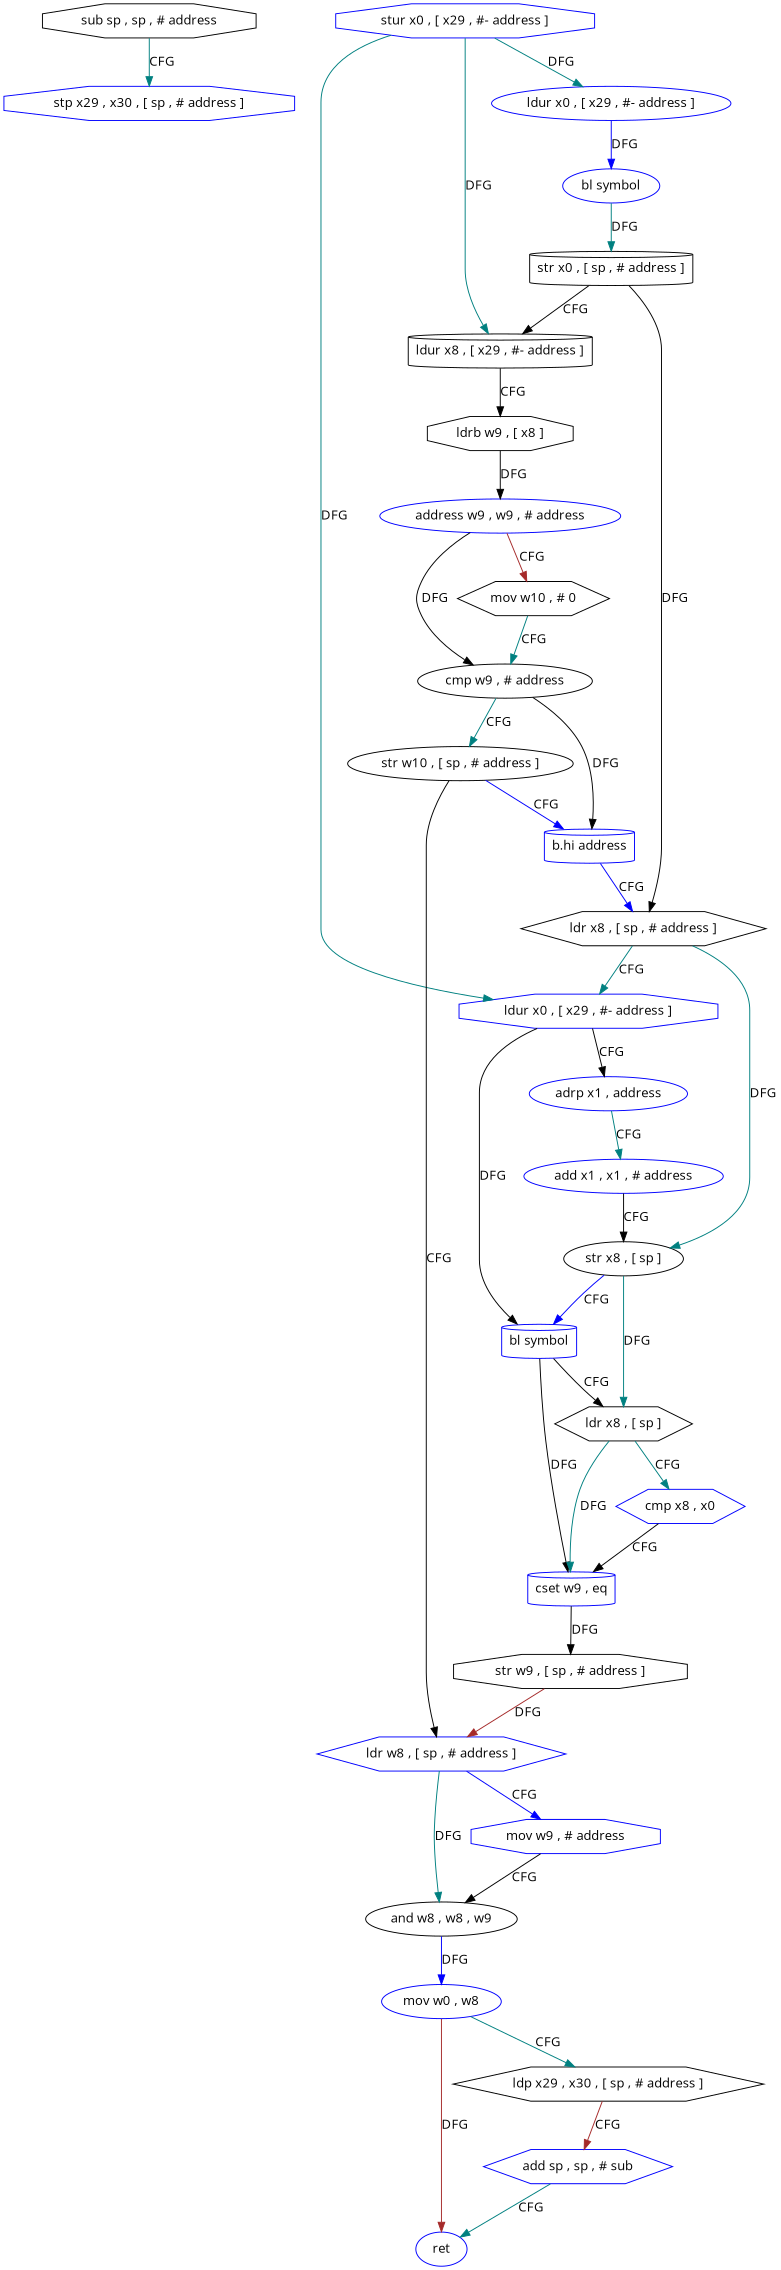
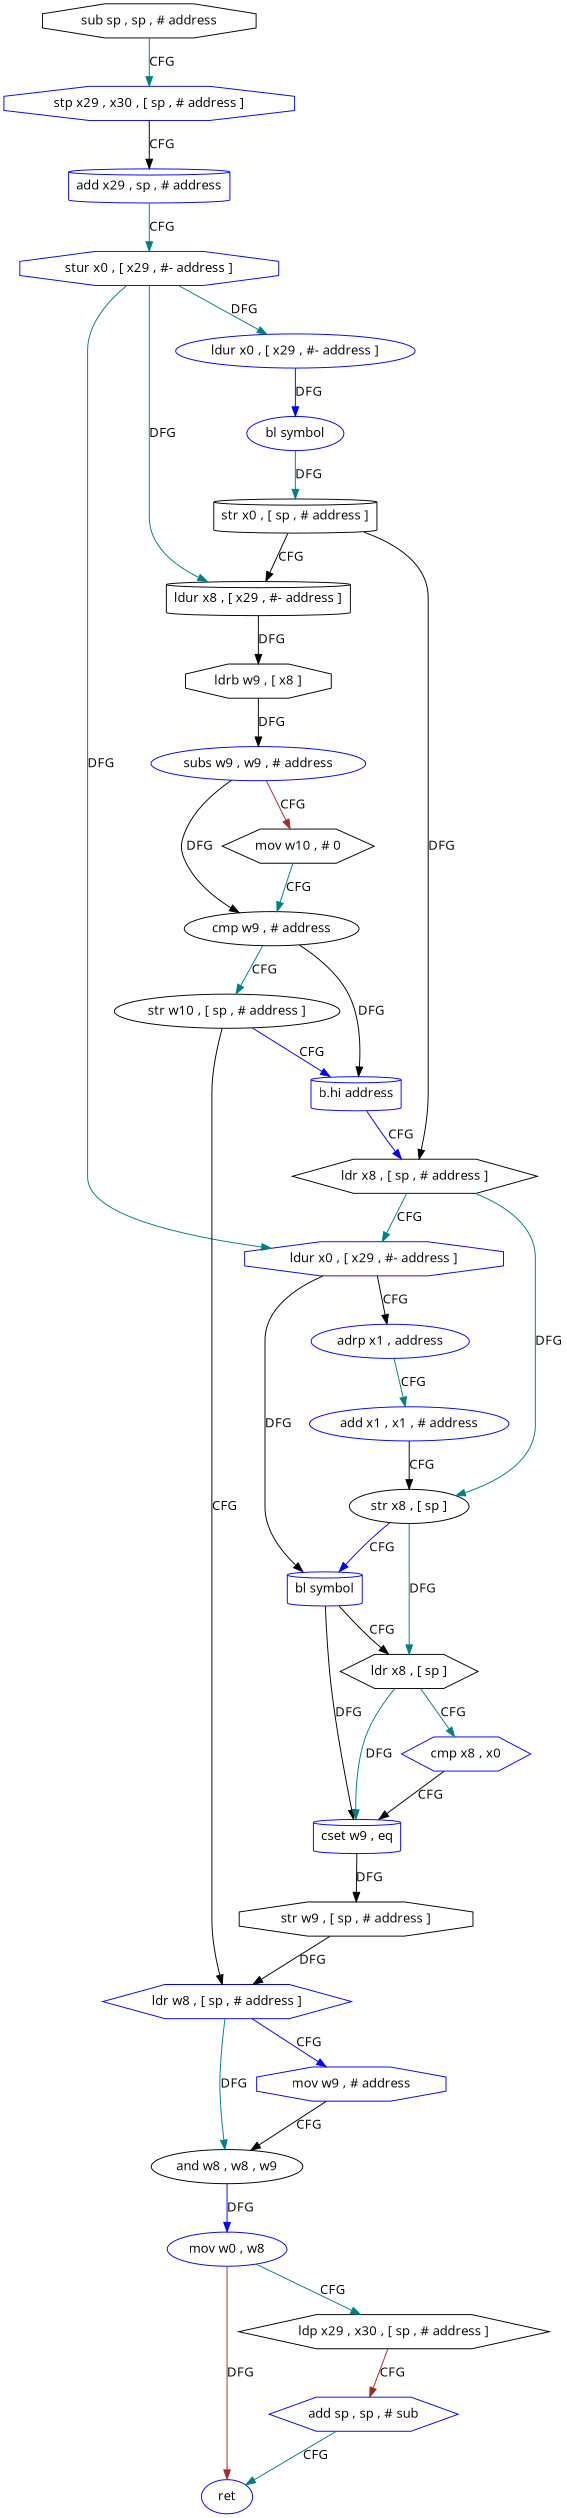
  digraph {
    fontname="Open Sans"
    node [color=blue fontname="Open Sans" shape=ellipse]
    edge [color=teal fontname="Open Sans"]
    n1 [color=black label="sub sp , sp , # address" shape=octagon]
    n2 [label="stp x29 , x30 , [ sp , # address ]" shape=octagon]
+   n3 [label="add x29 , sp , # address" shape=cylinder]
    n4 [label="stur x0 , [ x29 , #- address ]" shape=octagon]
    n5 [label="ldur x0 , [ x29 , #- address ]"]
    n6 [color=black label="ldur x8 , [ x29 , #- address ]" shape=cylinder]
    n7 [label="ldur x0 , [ x29 , #- address ]" shape=octagon]
    n8 [label="bl symbol"]
    n9 [color=black label="ldrb w9 , [ x8 ]" shape=octagon]
    n10 [label="adrp x1 , address"]
    n11 [label="bl symbol" shape=cylinder]
    n12 [color=black label="str x0 , [ sp , # address ]" shape=cylinder]
    n13 [color=black label="ldr x8 , [ sp , # address ]" shape=hexagon]
    n14 [color=black label="str x8 , [ sp ]"]
-   n15 [label="address w9 , w9 , # address"]
+   n15 [label="subs w9 , w9 , # address"]
    n16 [color=black label="mov w10 , # 0" shape=hexagon]
    n17 [color=black label="cmp w9 , # address"]
    n18 [color=black label="str w10 , [ sp , # address ]"]
    n19 [label="b.hi address" shape=cylinder]
    n20 [label="ldr w8 , [ sp , # address ]" shape=hexagon]
    n21 [label="mov w9 , # address" shape=octagon]
    n22 [color=black label="and w8 , w8 , w9"]
    n23 [label="mov w0 , w8"]
    n24 [color=black label="ldr x8 , [ sp ]" shape=hexagon]
    n25 [color=black label="ldp x29 , x30 , [ sp , # address ]" shape=hexagon]
    n26 [label=ret]
    n27 [label="add sp , sp , # sub" shape=hexagon]
    n28 [label="add x1 , x1 , # address"]
    n29 [label="cset w9 , eq" shape=cylinder]
    n30 [label="cmp x8 , x0" shape=hexagon]
    n31 [color=black label="str w9 , [ sp , # address ]" shape=octagon]
    n1 -> n2 [label=CFG]
+   n2 -> n3 [color=black label=CFG]
+   n3 -> n4 [label=CFG]
    n4 -> n5 [label=DFG]
    n4 -> n6 [label=DFG]
    n4 -> n7 [label=DFG]
    n5 -> n8 [color=blue label=DFG]
-   n6 -> n9 [color=black label=CFG]
+   n6 -> n9 [color=black label=DFG]
    n7 -> n10 [color=black label=CFG]
    n7 -> n11 [color=black label=DFG]
    n8 -> n12 [label=DFG]
    n9 -> n15 [color=black label=DFG]
    n10 -> n28 [label=CFG]
    n11 -> n24 [color=black label=CFG]
    n11 -> n29 [color=black label=DFG]
    n12 -> n6 [color=black label=CFG]
    n12 -> n13 [color=black label=DFG]
    n13 -> n7 [label=CFG]
    n13 -> n14 [label=DFG]
    n14 -> n11 [color=blue label=CFG]
    n14 -> n24 [label=DFG]
    n15 -> n16 [color=brown label=CFG]
    n15 -> n17 [color=black label=DFG]
    n16 -> n17 [label=CFG]
    n17 -> n18 [label=CFG]
    n17 -> n19 [color=black label=DFG]
    n18 -> n19 [color=blue label=CFG]
    n18 -> n20 [color=black label=CFG]
    n19 -> n13 [color=blue label=CFG]
    n20 -> n21 [color=blue label=CFG]
    n20 -> n22 [label=DFG]
    n21 -> n22 [color=black label=CFG]
    n22 -> n23 [color=blue label=DFG]
    n23 -> n25 [label=CFG]
    n23 -> n26 [color=brown label=DFG]
    n24 -> n29 [label=DFG]
    n24 -> n30 [label=CFG]
    n25 -> n27 [color=brown label=CFG]
    n27 -> n26 [label=CFG]
    n28 -> n14 [color=black label=CFG]
    n29 -> n31 [color=black label=DFG]
    n30 -> n29 [color=black label=CFG]
-   n31 -> n20 [color=brown label=DFG]
+   n31 -> n20 [color=black label=DFG]
  }
